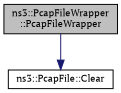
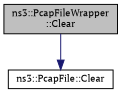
  digraph {
    rankdir=TB
    fontname="PT Serif"
    node [color=black fontname="PT Serif" fontsize=10 shape=record style=filled]
-   n1 [fillcolor=grey75 fontcolor=black height=0.2 label="ns3::PcapFileWrapper\l::PcapFileWrapper" width=0.4]
+   n1 [fillcolor=grey75 fontcolor=black height=0.2 label="ns3::PcapFileWrapper\l::Clear" width=0.4]
    n2 [fillcolor=white height=0.2 label="ns3::PcapFile::Clear" width=0.4]
    n1 -> n2 [color=midnightblue fontname="PT Serif" fontsize=10 labelfontname=Helvetica labelfontsize=10 style=solid]
  }
